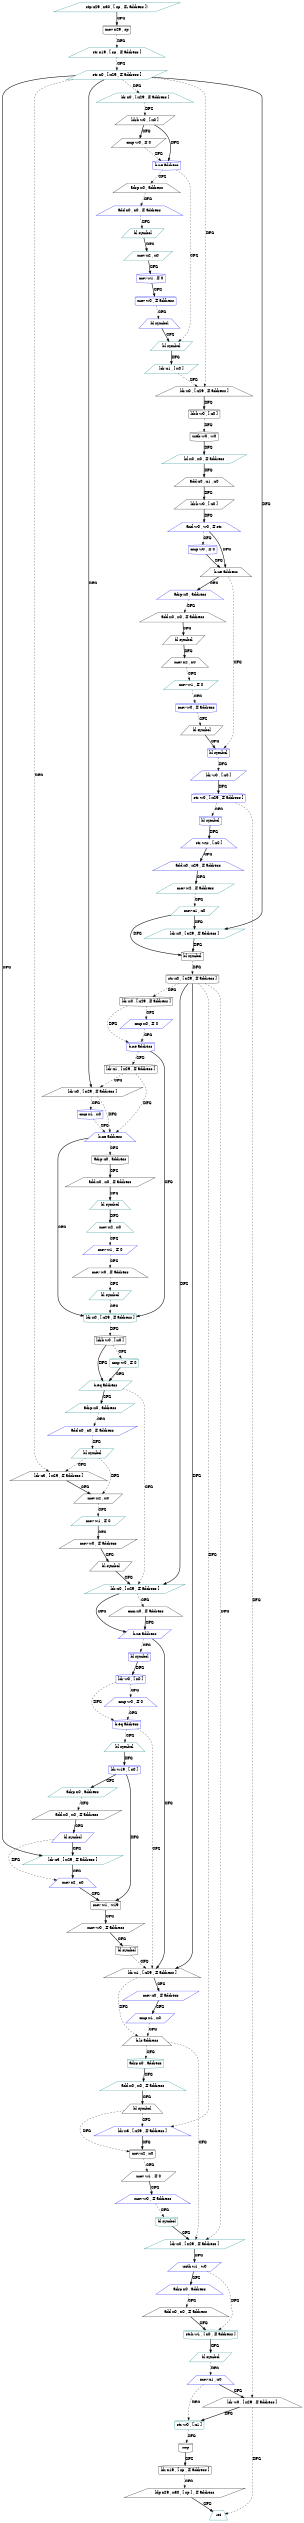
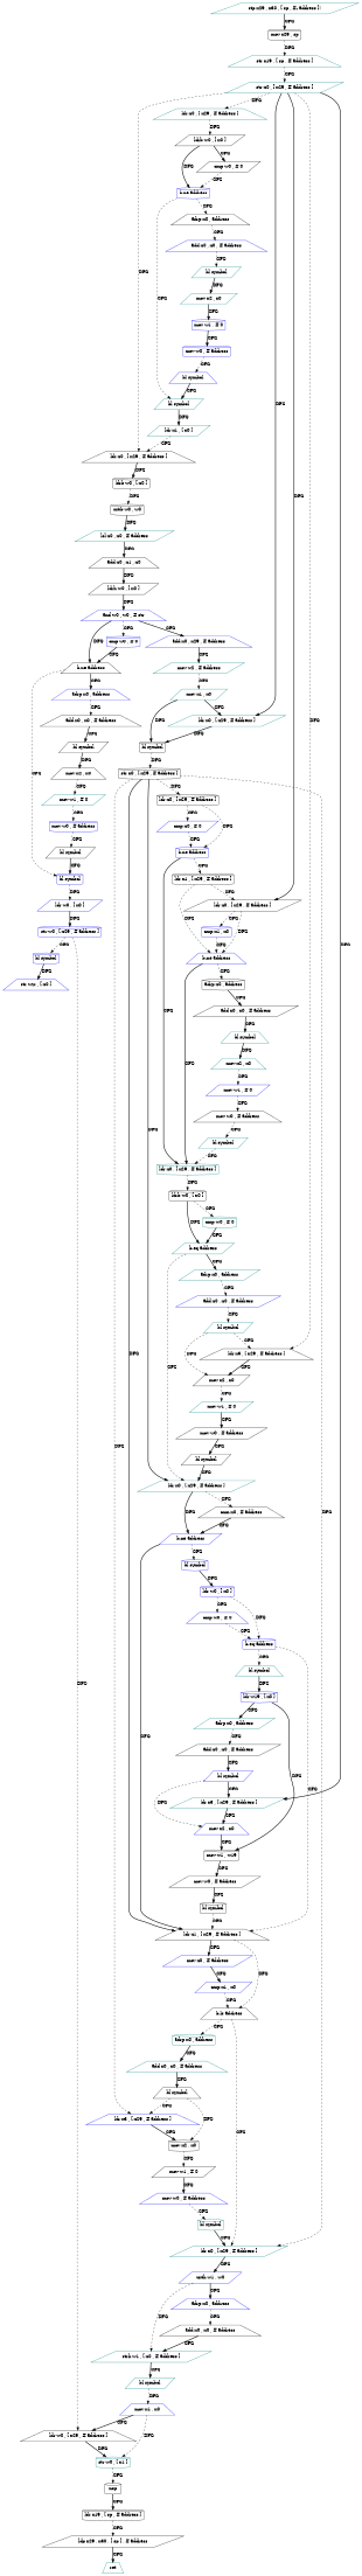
  digraph {
    node [color=black shape=parallelogram]
    edge [style=dashed]
    n1 [color=teal label="stp x29 , x30 , [ sp , #- address ]!"]
    n2 [label="mov x29 , sp" shape=cylinder]
    n3 [color=teal label="str x19 , [ sp , # address ]" shape=trapezium]
    n4 [color=teal label="str x0 , [ x29 , # address ]"]
    n5 [color=teal label="ldr x0 , [ x29 , # address ]" shape=trapezium]
    n6 [label="ldr x0 , [ x29 , # address ]" shape=trapezium]
    n7 [color=teal label="ldr x0 , [ x29 , # address ]"]
    n8 [label="ldr x0 , [ x29 , # address ]"]
    n9 [label="ldr x3 , [ x29 , # address ]" shape=trapezium]
    n10 [color=teal label="ldr x3 , [ x29 , # address ]"]
    n11 [label="ldrb w0 , [ x0 ]"]
    n12 [label="ldrb w0 , [ x0 ]" shape=cylinder]
    n13 [label="bl symbol" shape=cylinder]
    n14 [color=blue label="b.ne address" shape=trapezium]
    n15 [color=blue label="cmp x1 , x0" shape=cylinder]
    n16 [label="mov x2 , x0"]
    n17 [color=blue label="mov x2 , x0" shape=trapezium]
    n18 [label="cmp w0 , # 0"]
    n19 [color=blue label="b.ne address" shape=cylinder]
    n20 [color=teal label="bl symbol"]
    n21 [label="adrp x0 , address" shape=trapezium]
    n22 [color=teal label="ldr x1 , [ x0 ]"]
    n23 [color=blue label="add x0 , x0 , # address" shape=trapezium]
    n24 [color=teal label="bl symbol"]
    n25 [label="add x0 , x1 , x0" shape=trapezium]
    n26 [label="ldrh w0 , [ x0 ]"]
    n27 [label="uxtb w0 , w0" shape=cylinder]
    n28 [color=teal label="lsl x0 , x0 , # address"]
    n29 [color=blue label="and w0 , w0 , # str" shape=trapezium]
    n30 [color=blue label="cmp w0 , # 0" shape=cylinder]
    n31 [label="b.ne address" shape=trapezium]
    n32 [color=blue label="bl symbol" shape=cylinder]
    n33 [color=blue label="adrp x0 , address" shape=trapezium]
    n34 [color=blue label="ldr w0 , [ x0 ]"]
    n35 [label="add x0 , x0 , # address" shape=trapezium]
    n36 [color=blue label="str w0 , [ x29 , # address ]" shape=cylinder]
    n37 [label="bl symbol"]
    n38 [color=teal label="mov x2 , x0"]
    n39 [color=blue label="mov w1 , # 0" shape=cylinder]
    n40 [color=blue label="mov w0 , # address" shape=cylinder]
    n41 [color=blue label="bl symbol" shape=trapezium]
    n42 [color=blue label="bl symbol" shape=cylinder]
    n43 [label="ldr w0 , [ x29 , # address ]" shape=trapezium]
    n44 [color=blue label="str wzr , [ x0 ]" shape=trapezium]
    n45 [color=teal label="str w0 , [ x1 ]" shape=cylinder]
    n46 [color=teal label=ret shape=trapezium]
    n47 [color=blue label="add x0 , x29 , # address" shape=trapezium]
    n48 [color=teal label="mov w2 , # address"]
    n49 [color=teal label="mov x1 , x0"]
    n50 [label="str x0 , [ x29 , # address ]" shape=cylinder]
    n51 [label="ldr x0 , [ x29 , # address ]" shape=cylinder]
    n52 [color=teal label="ldr x0 , [ x29 , # address ]"]
    n53 [label="ldr x1 , [ x29 , # address ]" shape=trapezium]
    n54 [color=teal label="ldr x0 , [ x29 , # address ]"]
    n55 [color=blue label="ldr x3 , [ x29 , # address ]" shape=trapezium]
    n56 [color=blue label="cmp x0 , # 0"]
    n57 [color=blue label="b.ne address" shape=cylinder]
    n58 [label="cmn x0 , # address" shape=trapezium]
    n59 [color=blue label="b.ne address"]
    n60 [color=blue label="mov x0 , # address"]
    n61 [label="b.ls address" shape=trapezium]
    n62 [color=blue label="uxth w1 , w0"]
    n63 [label="mov x2 , x0" shape=cylinder]
    n64 [color=teal label="ldr x0 , [ x29 , # address ]" shape=cylinder]
    n65 [label="ldr x1 , [ x29 , # address ]" shape=cylinder]
    n66 [label="ldrb w0 , [ x0 ]" shape=cylinder]
    n67 [color=teal label="cmp w0 , # 0" shape=cylinder]
    n68 [color=teal label="b.eq address"]
    n69 [label="adrp x0 , address" shape=cylinder]
    n70 [label="mov x2 , x0" shape=trapezium]
    n71 [color=teal label="mov w1 , # 0"]
    n72 [color=blue label="mov w0 , # address" shape=cylinder]
    n73 [label="bl symbol"]
    n74 [color=teal label="adrp x0 , address"]
    n75 [color=blue label="add x0 , x0 , # address"]
    n76 [color=blue label="bl symbol" shape=cylinder]
    n77 [color=teal label="bl symbol"]
    n78 [label="add x0 , x0 , # address"]
    n79 [color=teal label="bl symbol" shape=trapezium]
    n80 [color=blue label="ldr w0 , [ x0 ]" shape=cylinder]
    n81 [color=blue label="cmp x1 , x0"]
    n82 [color=teal label="adrp x0 , address" shape=cylinder]
    n83 [color=blue label="cmp w0 , # 0" shape=trapezium]
    n84 [color=blue label="b.eq address" shape=cylinder]
    n85 [color=teal label="mov w1 , # 0"]
    n86 [label="mov w0 , # address"]
    n87 [label="bl symbol"]
    n88 [color=teal label="mov x2 , x0" shape=trapezium]
    n89 [color=blue label="mov w1 , # 0"]
    n90 [label="mov w0 , # address" shape=trapezium]
    n91 [color=teal label="bl symbol"]
    n92 [color=teal label="add x0 , x0 , # address" shape=trapezium]
    n93 [color=blue label="adrp x0 , address" shape=trapezium]
-   n94 [color=teal label="strh w1 , [ x0 , # address ]" shape=cylinder]
+   n94 [color=teal label="strh w1 , [ x0 , # address ]"]
    n95 [label="bl symbol" shape=trapezium]
    n96 [color=teal label="bl symbol" shape=trapezium]
    n97 [color=blue label="ldr w19 , [ x0 ]" shape=cylinder]
    n98 [color=teal label="adrp x0 , address"]
    n99 [label="mov w1 , w19" shape=cylinder]
    n100 [label="add x0 , x0 , # address" shape=trapezium]
    n101 [color=teal label="bl symbol"]
    n102 [color=blue label="mov x1 , x0" shape=trapezium]
    n103 [label=nop shape=cylinder]
    n104 [label="ldr x19 , [ sp , # address ]" shape=cylinder]
    n105 [label="ldp x29 , x30 , [ sp ] , # address"]
    n106 [label="mov w1 , # 0"]
    n107 [color=blue label="mov w0 , # address" shape=trapezium]
    n108 [color=teal label="bl symbol" shape=cylinder]
    n109 [label="add x0 , x0 , # address"]
    n110 [label="mov w0 , # address"]
    n111 [color=blue label="bl symbol"]
    n112 [label="bl symbol" shape=cylinder]
    n1 -> n2 [label=CFG style=bold]
    n2 -> n3 [label=DFG]
    n3 -> n4 [label=CFG]
    n4 -> n5 [label=DFG]
    n4 -> n6 [label=DFG]
    n4 -> n7 [label=DFG style=bold]
    n4 -> n8 [label=DFG style=bold]
    n4 -> n9 [label=DFG]
    n4 -> n10 [label=DFG style=bold]
    n5 -> n11 [label=DFG]
    n6 -> n12 [label=DFG style=bold]
    n7 -> n13 [label=DFG style=bold]
    n8 -> n14 [label=DFG]
    n8 -> n15 [label=CFG]
    n9 -> n16 [label=CFG style=bold]
    n10 -> n17 [label=CFG style=bold]
    n11 -> n18 [label=CFG style=bold]
    n11 -> n19 [label=DFG style=bold]
    n12 -> n27 [label=DFG]
    n13 -> n50 [label=DFG]
    n14 -> n64 [label=CFG style=bold]
    n14 -> n69 [label=CFG]
    n15 -> n14 [label=CFG]
    n16 -> n85 [label=CFG]
    n17 -> n99 [label=CFG style=bold]
    n18 -> n19 [label=CFG]
    n19 -> n20 [label=CFG]
    n19 -> n21 [label=CFG]
    n20 -> n22 [label=DFG style=bold]
    n21 -> n23 [label=CFG]
    n22 -> n6 [label=CFG]
    n23 -> n24 [label=CFG]
    n24 -> n38 [label=DFG style=bold]
    n25 -> n26 [label=DFG style=bold]
    n26 -> n29 [label=DFG style=bold]
    n27 -> n28 [label=DFG style=bold]
    n28 -> n25 [label=DFG style=bold]
    n29 -> n30 [label=CFG]
    n29 -> n31 [label=DFG style=bold]
    n30 -> n31 [label=CFG style=bold]
    n31 -> n32 [label=CFG]
    n31 -> n33 [label=CFG style=bold]
    n32 -> n34 [label=DFG]
    n33 -> n35 [label=CFG]
    n34 -> n36 [label=DFG style=bold]
    n35 -> n37 [label=CFG style=bold]
    n36 -> n42 [label=CFG]
    n36 -> n43 [label=DFG]
    n37 -> n70 [label=DFG style=bold]
    n38 -> n39 [label=CFG style=bold]
    n39 -> n40 [label=CFG style=bold]
    n40 -> n41 [label=CFG]
    n41 -> n20 [label=CFG style=bold]
    n42 -> n44 [label=DFG style=bold]
    n43 -> n45 [label=DFG style=bold]
-   n43 -> n46 [label=DFG]
-   n44 -> n47 [label=CFG style=bold]
+   n29 -> n47 [label=CFG style=bold]
    n45 -> n103 [label=CFG]
    n47 -> n48 [label=CFG style=bold]
    n48 -> n49 [label=CFG]
    n49 -> n7 [label=CFG style=bold]
    n49 -> n13 [label=DFG style=bold]
    n50 -> n51 [label=DFG]
    n50 -> n52 [label=DFG style=bold]
    n50 -> n53 [label=DFG style=bold]
    n50 -> n54 [label=DFG]
    n50 -> n55 [label=DFG]
    n51 -> n56 [label=CFG]
    n51 -> n57 [label=DFG]
    n52 -> n58 [label=CFG]
    n52 -> n59 [label=DFG style=bold]
    n53 -> n60 [label=CFG style=bold]
    n53 -> n61 [label=DFG]
    n54 -> n62 [label=DFG style=bold]
    n55 -> n63 [label=CFG style=bold]
    n56 -> n57 [label=CFG]
    n57 -> n64 [label=CFG style=bold]
    n57 -> n65 [label=CFG]
    n58 -> n59 [label=CFG style=bold]
    n59 -> n53 [label=CFG style=bold]
    n59 -> n76 [label=CFG]
    n60 -> n81 [label=CFG style=bold]
    n61 -> n54 [label=CFG]
    n61 -> n82 [label=CFG]
    n62 -> n93 [label=CFG style=bold]
    n62 -> n94 [label=DFG]
    n63 -> n106 [label=CFG]
    n64 -> n66 [label=DFG]
    n65 -> n8 [label=CFG]
    n65 -> n14 [label=DFG]
    n66 -> n67 [label=CFG]
    n66 -> n68 [label=DFG style=bold]
    n67 -> n68 [label=CFG style=bold]
    n68 -> n52 [label=CFG]
    n68 -> n74 [label=CFG style=bold]
    n69 -> n78 [label=CFG style=bold]
    n70 -> n71 [label=CFG]
    n71 -> n72 [label=CFG]
    n72 -> n73 [label=CFG]
    n73 -> n32 [label=CFG style=bold]
    n74 -> n75 [label=CFG]
    n75 -> n77 [label=CFG]
    n76 -> n80 [label=DFG style=bold]
    n77 -> n9 [label=CFG]
    n77 -> n16 [label=DFG]
    n78 -> n79 [label=CFG style=bold]
    n79 -> n88 [label=DFG style=bold]
    n80 -> n83 [label=CFG]
    n80 -> n84 [label=DFG]
    n81 -> n61 [label=CFG]
    n82 -> n92 [label=CFG style=bold]
    n83 -> n84 [label=CFG]
    n84 -> n53 [label=CFG]
    n84 -> n96 [label=CFG]
    n85 -> n86 [label=CFG style=bold]
    n86 -> n87 [label=CFG style=bold]
    n87 -> n52 [label=CFG style=bold]
    n88 -> n89 [label=CFG]
    n89 -> n90 [label=CFG]
    n90 -> n91 [label=CFG]
    n91 -> n64 [label=CFG]
    n92 -> n95 [label=CFG style=bold]
    n93 -> n100 [label=CFG]
    n94 -> n101 [label=CFG style=bold]
    n95 -> n55 [label=CFG]
    n95 -> n63 [label=DFG]
    n96 -> n97 [label=DFG style=bold]
    n97 -> n98 [label=CFG style=bold]
    n97 -> n99 [label=DFG style=bold]
    n98 -> n109 [label=CFG]
    n99 -> n110 [label=CFG style=bold]
    n100 -> n94 [label=CFG style=bold]
    n101 -> n102 [label=DFG]
    n102 -> n43 [label=CFG style=bold]
    n102 -> n45 [label=DFG]
    n103 -> n104 [label=CFG style=bold]
    n104 -> n105 [label=CFG]
    n105 -> n46 [label=CFG style=bold]
    n106 -> n107 [label=CFG style=bold]
    n107 -> n108 [label=CFG]
    n108 -> n54 [label=CFG style=bold]
    n109 -> n111 [label=CFG style=bold]
    n110 -> n112 [label=CFG style=bold]
    n111 -> n10 [label=CFG style=bold]
    n111 -> n17 [label=DFG]
    n112 -> n53 [label=CFG]
  }
